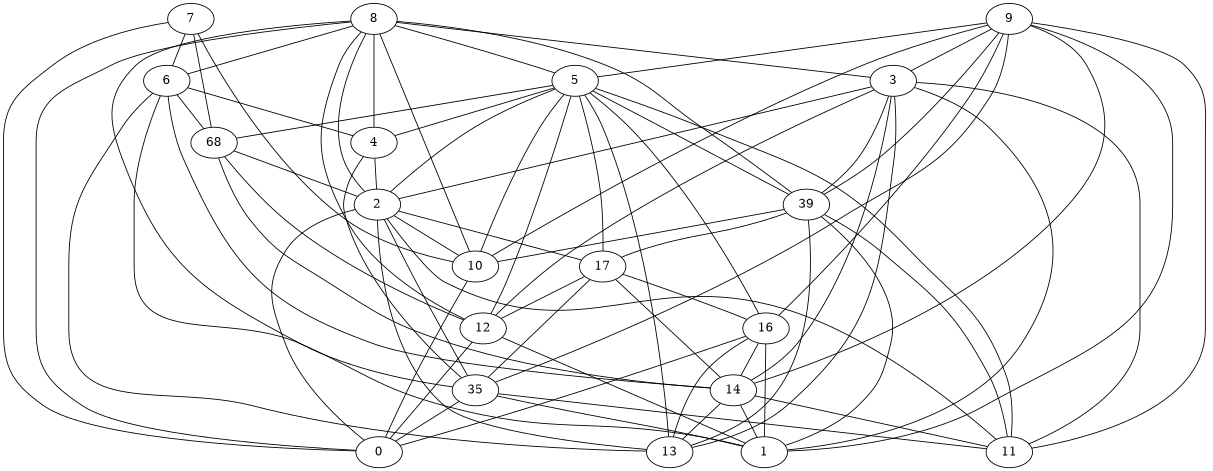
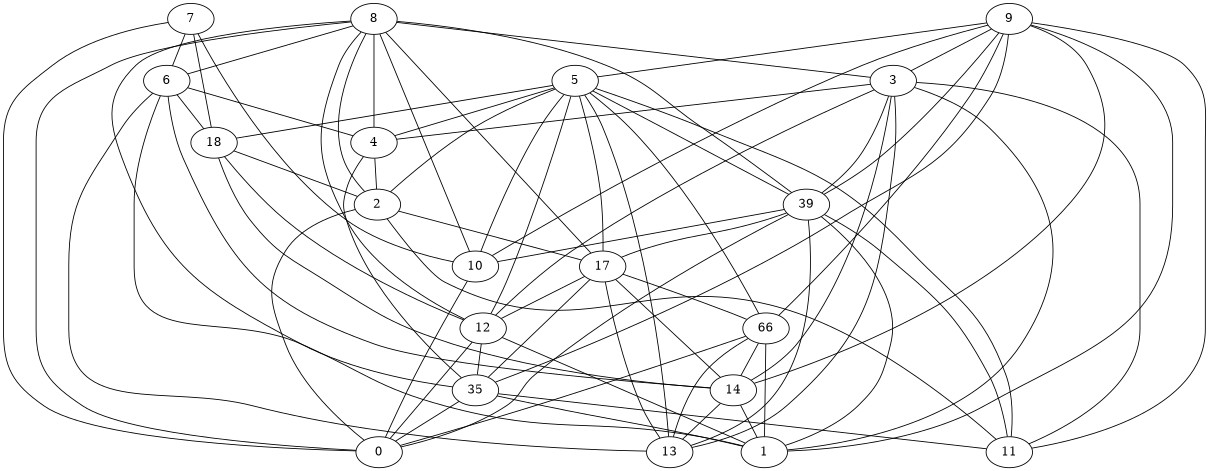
  digraph {
    edge [color=black dir=none]
    7
-   18 [label=68]
+   18
    0
    10
    6
    14
    12
    17
    n9 [label=35]
    13
-   16
+   16 [label=66]
    11
    1
    4
    2
    n16 [label=39]
    8
    3
    5
    9
    subgraph sub_1 {
      7
      18
      0
      10
      6
      14
      12
      17
      n9
      13
      16
      11
      1
      4
      2
      n16
      8
      3
      5
      9
    }
    7 -> 18
    7 -> 0
    7 -> 10
    7 -> 6
    18 -> 14
    18 -> 12
    18 -> 2
    10 -> 0
    6 -> 18
    6 -> 14
    6 -> 13
    6 -> 1
    6 -> 4
    14 -> 13
-   14 -> 11
    14 -> 1
    12 -> 0
    12 -> 1
    17 -> 14
    17 -> 12
    17 -> n9
-   2 -> 13
+   17 -> 13
    17 -> 16
    n9 -> 0
    n9 -> 11
    n9 -> 1
    16 -> 0
    16 -> 14
    16 -> 13
    16 -> 1
    4 -> n9
    4 -> 2
    2 -> 0
-   2 -> 10
    2 -> 17
-   2 -> n9
+   12 -> n9
    2 -> 11
+   n16 -> 0
    n16 -> 10
    n16 -> 17
    n16 -> 13
    n16 -> 11
    n16 -> 1
    8 -> 0
    8 -> 10
    8 -> 6
    8 -> 12
    8 -> n9
    8 -> 4
    8 -> 2
    8 -> n16
    8 -> 3
-   8 -> 5
+   8 -> 17
    3 -> 14
    3 -> 12
    3 -> 13
    3 -> 11
    3 -> 1
-   3 -> 2
+   3 -> 4
    3 -> n16
    5 -> 18
    5 -> 10
    5 -> 12
    5 -> 17
    5 -> 13
    5 -> 16
    5 -> 11
    5 -> 4
    5 -> 2
    5 -> n16
    9 -> 10
    9 -> 14
    9 -> n9
    9 -> 16
    9 -> 11
    9 -> 1
    9 -> n16
    9 -> 3
    9 -> 5
  }
